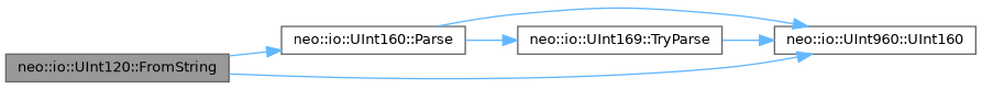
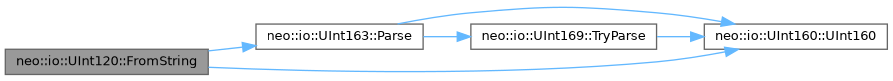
  digraph {
    rankdir=LR
    node [color=grey40 fillcolor=white fontname=Helvetica fontsize=10 shape=box style=filled]
    edge [color=steelblue1 fontname=Helvetica fontsize=10 labelfontname=Helvetica labelfontsize=10 style=solid]
    n1 [color=gray40 fillcolor=grey60 fontcolor=black height=0.2 label="neo::io::UInt120::FromString" width=0.4]
-   n2 [height=0.2 label="neo::io::UInt160::Parse" width=0.4]
-   n3 [height=0.2 label="neo::io::UInt960::UInt160" width=0.4]
+   n2 [height=0.2 label="neo::io::UInt163::Parse" width=0.4]
+   n3 [height=0.2 label="neo::io::UInt160::UInt160" width=0.4]
    n4 [height=0.2 label="neo::io::UInt169::TryParse" width=0.4]
    n1 -> n2
    n1 -> n3
    n2 -> n3
    n2 -> n4
    n4 -> n3
  }
